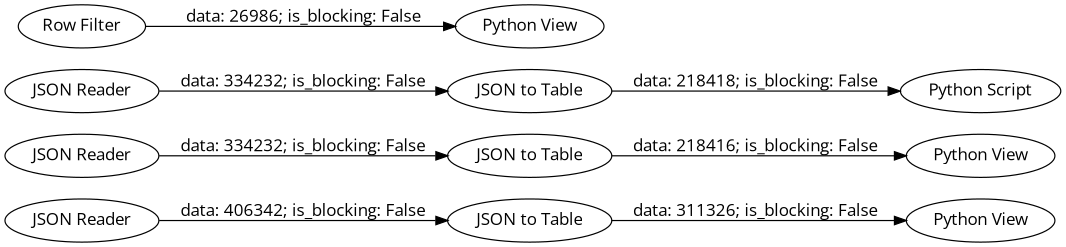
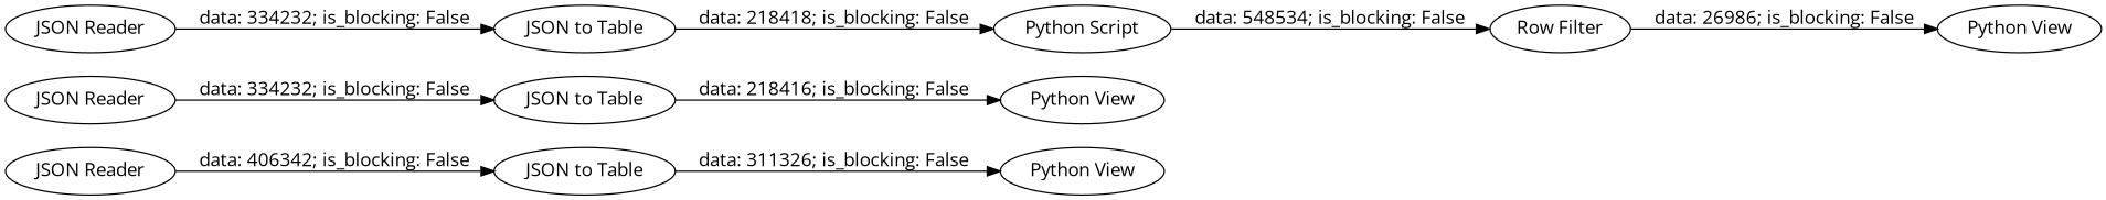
  digraph {
    rankdir=LR
    fontname="Open Sans"
    node [fontname="Open Sans"]
    edge [fontname="Open Sans"]
    n1 [label="JSON to Table"]
    n2 [label="Python View"]
    n3 [label="JSON to Table"]
    n4 [label="Python View"]
    n5 [label="JSON Reader"]
    n6 [label="JSON Reader"]
    n7 [label="JSON to Table"]
    n8 [label="Row Filter"]
    n9 [label="Python View"]
    n10 [label="JSON Reader"]
    n11 [label="Python Script"]
    n1 -> n2 [label="data: 311326; is_blocking: False"]
    n3 -> n4 [label="data: 218416; is_blocking: False"]
    n5 -> n1 [label="data: 406342; is_blocking: False"]
    n6 -> n7 [label="data: 334232; is_blocking: False"]
    n7 -> n11 [label="data: 218418; is_blocking: False"]
    n8 -> n9 [label="data: 26986; is_blocking: False"]
    n10 -> n3 [label="data: 334232; is_blocking: False"]
+   n11 -> n8 [label="data: 548534; is_blocking: False"]
  }
